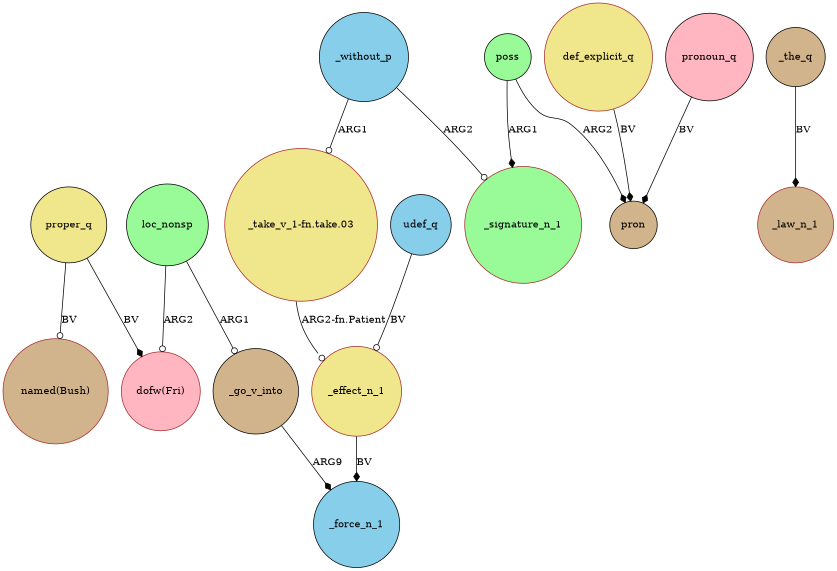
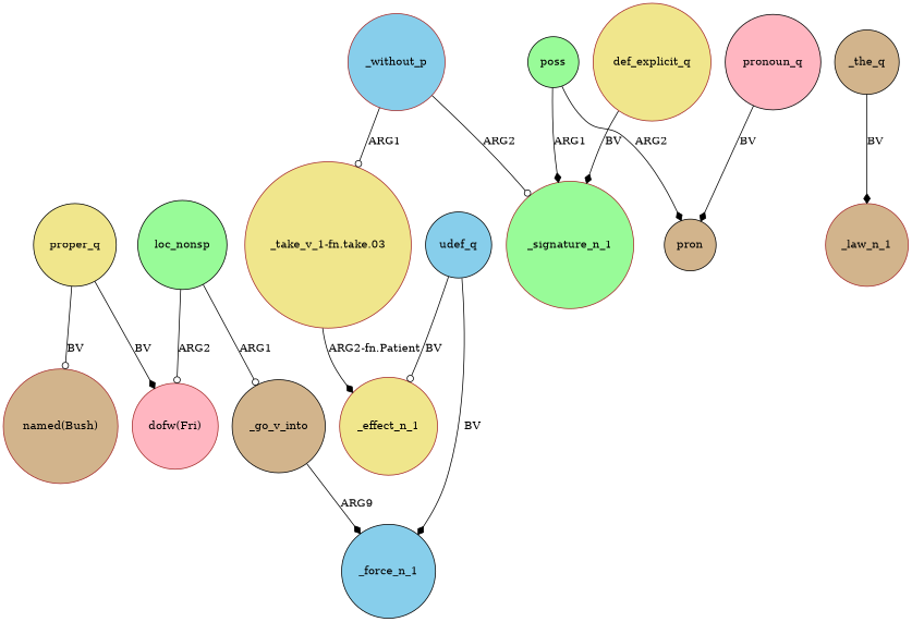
  digraph {
    node [color=black fillcolor=tan shape=circle style=filled]
    edge [arrowhead=diamond]
    proper_q [fillcolor=khaki]
    "dofw(Fri)" [color=brown fillcolor=lightpink]
    "named(Bush)" [color=brown]
    _go_v_into
    _force_n_1 [fillcolor=skyblue]
    udef_q [fillcolor=skyblue]
    _effect_n_1 [color=brown fillcolor=khaki]
    poss [fillcolor=palegreen]
    pron
    _signature_n_1 [color=brown fillcolor=palegreen]
-   _without_p [fillcolor=skyblue]
+   _without_p [color=brown fillcolor=skyblue]
    "_take_v_1-fn.take.03" [color=brown fillcolor=khaki]
    loc_nonsp [fillcolor=palegreen]
    pronoun_q [fillcolor=lightpink]
    def_explicit_q [color=brown fillcolor=khaki]
    _the_q
    _law_n_1 [color=brown]
    proper_q -> "dofw(Fri)" [label=BV]
    proper_q -> "named(Bush)" [arrowhead=odot label=BV]
    _go_v_into -> _force_n_1 [label=ARG9]
-   _effect_n_1 -> _force_n_1 [label=BV]
+   udef_q -> _force_n_1 [label=BV]
    udef_q -> _effect_n_1 [arrowhead=odot label=BV]
    poss -> pron [label=ARG2]
    poss -> _signature_n_1 [label=ARG1]
    _without_p -> _signature_n_1 [arrowhead=odot label=ARG2]
    _without_p -> "_take_v_1-fn.take.03" [arrowhead=odot label=ARG1]
-   "_take_v_1-fn.take.03" -> _effect_n_1 [arrowhead=odot label="ARG2-fn.Patient"]
+   "_take_v_1-fn.take.03" -> _effect_n_1 [label="ARG2-fn.Patient"]
    loc_nonsp -> "dofw(Fri)" [arrowhead=odot label=ARG2]
    loc_nonsp -> _go_v_into [arrowhead=odot label=ARG1]
    pronoun_q -> pron [label=BV]
-   def_explicit_q -> pron [label=BV]
+   def_explicit_q -> _signature_n_1 [label=BV]
    _the_q -> _law_n_1 [label=BV]
  }
